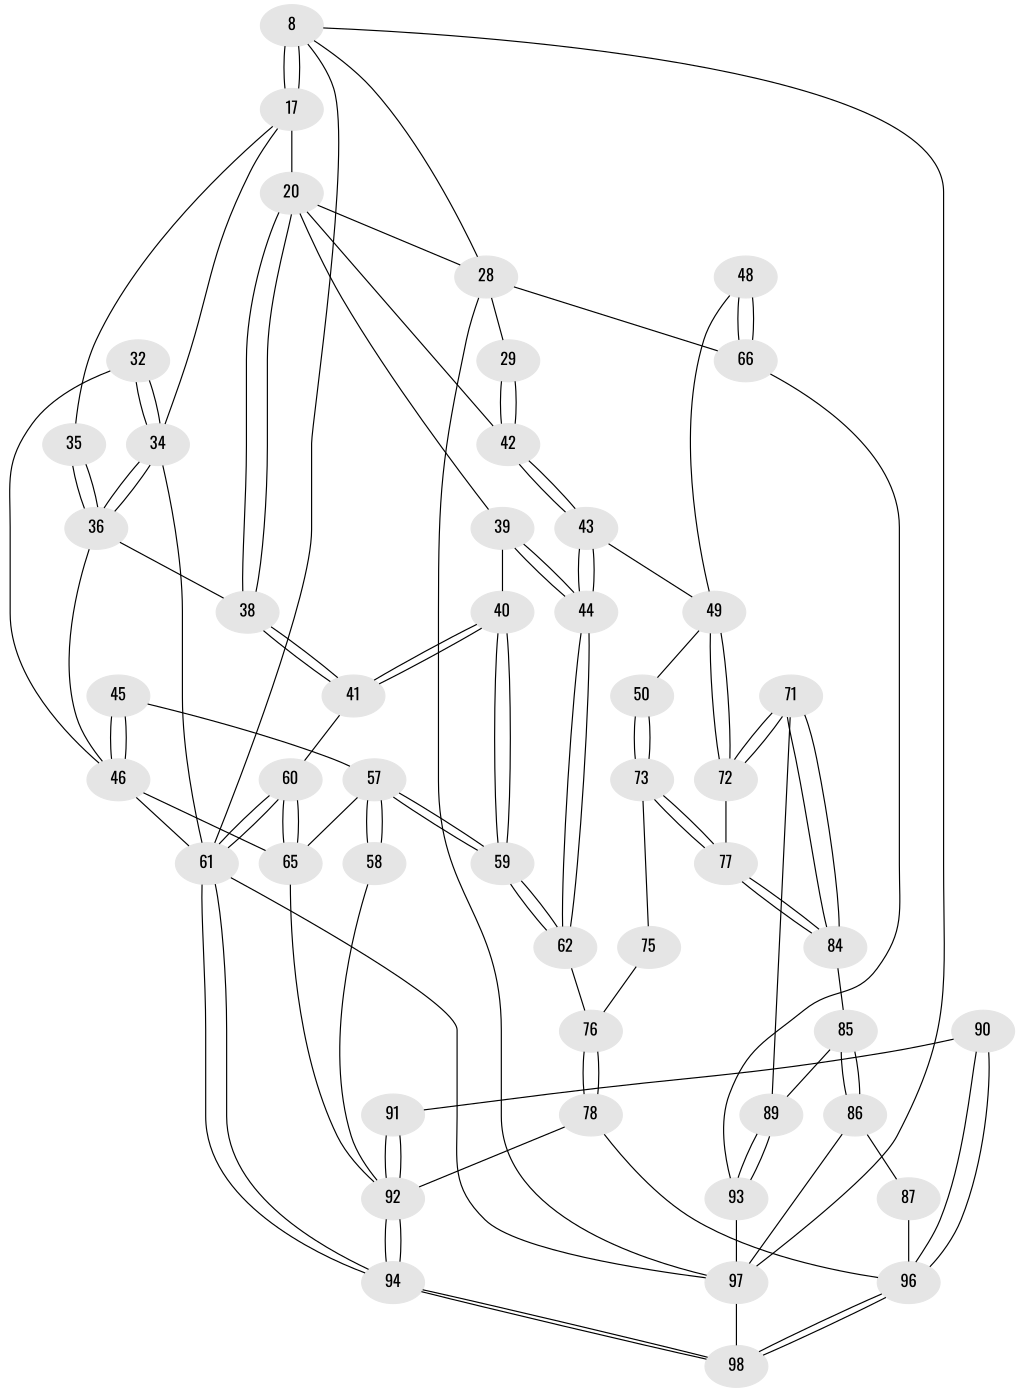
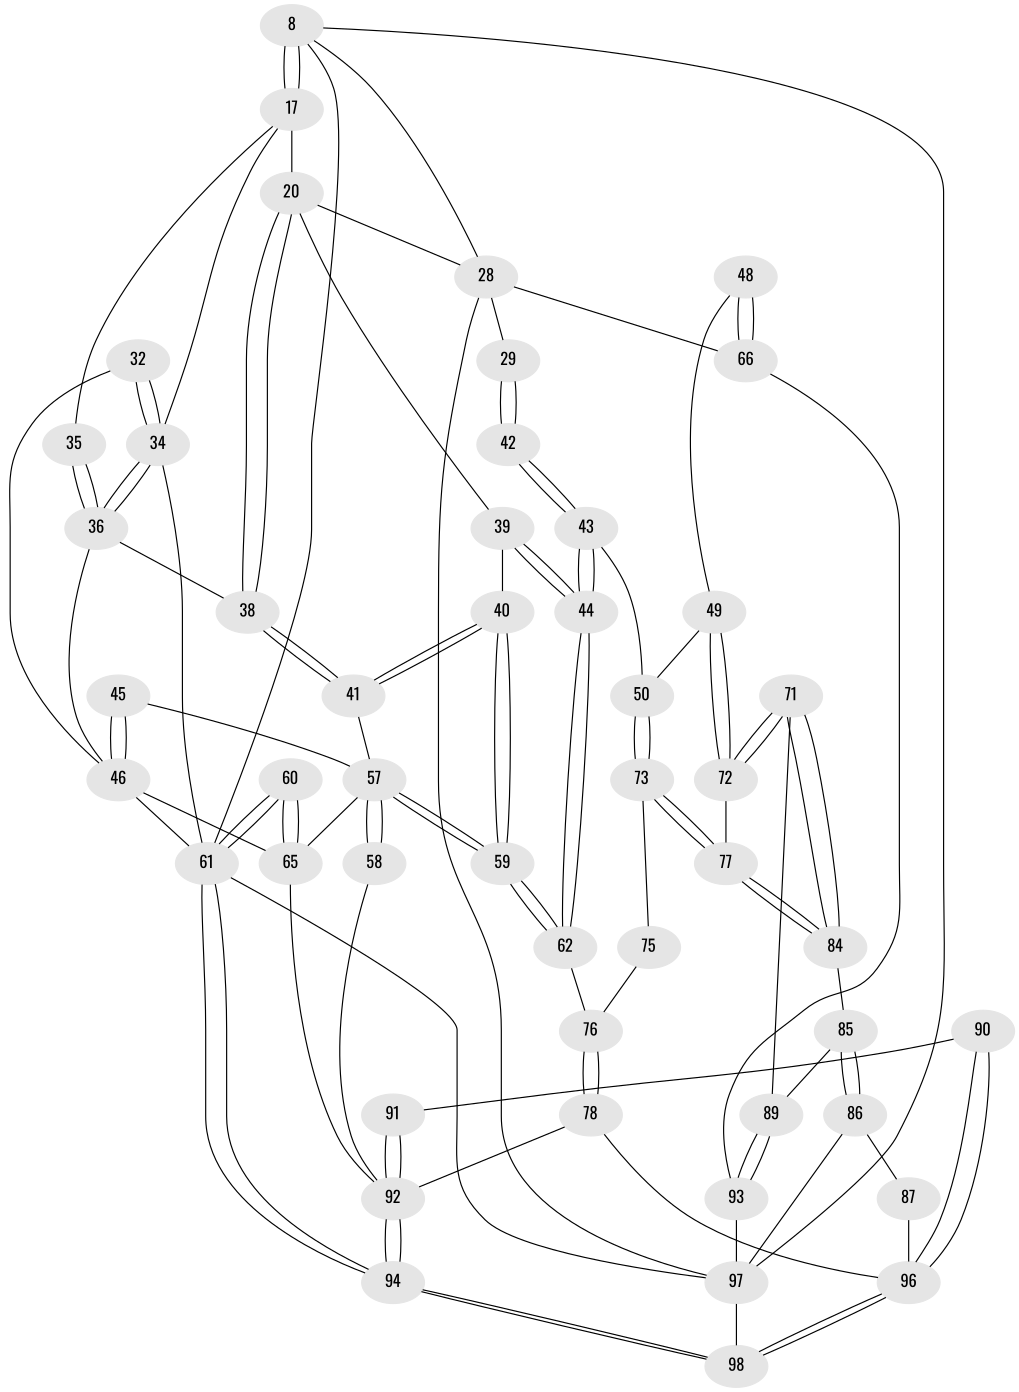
  graph {
    fontname=Oswald
    node [color=gray90 fontname=Oswald style=filled]
    edge [fontname=Oswald]
    8 [super="+7+3"]
    17 [super="+16+11"]
    28 [super="+27"]
    61 [super="+5+21"]
    97 [super="+94+67"]
    20 [super="+19+18"]
    34 [super="+24+25"]
    35
    29
    66 [super="+51+47"]
    n11 [label=94]
    98
    38
    39
    42 [super="+33+30"]
    36
    41
    40
    44
    43
    93 [super="+69"]
    32
    46 [super="+23+22+37"]
    65 [super="+55+54"]
    57 [super="+52+53+56"]
    59
    62
    58
    50
    73
    76
    45
    92 [super="+64+63+79"]
    48
    49
    72
    77
    75 [super="+74"]
    60
    78
    71
    84
    89 [super="+70"]
    85
    87 [super="+83"]
    96 [super="+88+81+82"]
    86
    90
    91
    8 -- 17 [weight=3]
    8 -- 17
    8 -- 28
    8 -- 61
    8 -- 97
    17 -- 20 [weight=2]
    17 -- 34
    17 -- 35
    28 -- 97
    28 -- 29
    28 -- 66 [weight=2]
    61 -- 97 [weight=2]
    61 -- n11
    61 -- n11
    97 -- 98
    20 -- 28
    20 -- 38
    20 -- 38
    20 -- 39
-   20 -- 42 [weight=2]
    34 -- 61
    34 -- 36
    34 -- 36
    35 -- 36
    35 -- 36
    29 -- 42 [weight=2]
    29 -- 42
    66 -- 93
    n11 -- 98
    n11 -- 98
    38 -- 41
    38 -- 41
    39 -- 40
    39 -- 44
    39 -- 44
    42 -- 43
    42 -- 43
    36 -- 38
    36 -- 46
-   41 -- 60
+   41 -- 57
    40 -- 41
    40 -- 41
    40 -- 59
    40 -- 59
    44 -- 62
    44 -- 62
    43 -- 44
    43 -- 44
-   43 -- 49
+   43 -- 50
    93 -- 97 [weight=2]
    32 -- 34 [weight=2]
    32 -- 34
    32 -- 46
    46 -- 61 [weight=2]
    46 -- 65
    65 -- 92
    57 -- 65
    57 -- 59
    57 -- 59
    57 -- 58 [weight=2]
    57 -- 58
    59 -- 62
    59 -- 62
    62 -- 76
    58 -- 92
    50 -- 73
    50 -- 73
    73 -- 77
    73 -- 77
    73 -- 75
    76 -- 78
    76 -- 78
    45 -- 46 [weight=2]
    45 -- 46
    45 -- 57
    92 -- n11
    92 -- n11
    48 -- 66 [weight=2]
    48 -- 66
    48 -- 49
    49 -- 50
    49 -- 72
    49 -- 72
    72 -- 77
    77 -- 84
    77 -- 84
    75 -- 76
    60 -- 61
    60 -- 61
    60 -- 65 [weight=2]
    60 -- 65
    78 -- 92
    78 -- 96
    71 -- 72
    71 -- 72
    71 -- 84
    71 -- 84
    71 -- 89
    84 -- 85
    89 -- 93 [weight=2]
    89 -- 93
    85 -- 89
    85 -- 86
    85 -- 86
    87 -- 96 [weight=2]
    96 -- 98
    96 -- 98
    86 -- 97
    86 -- 87
    90 -- 96 [weight=2]
    90 -- 96
    90 -- 91
    91 -- 92 [weight=2]
    91 -- 92
  }
